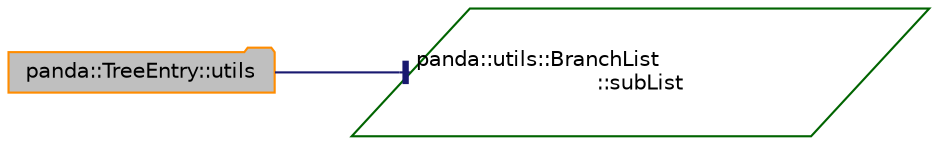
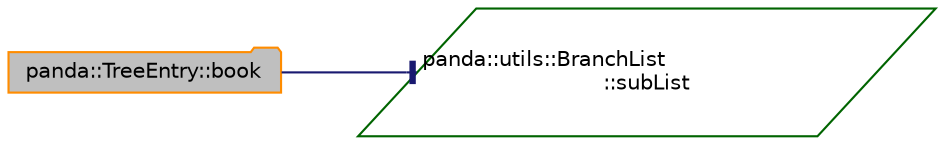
  digraph {
    rankdir=LR
    node [fontname=Helvetica fontsize=10 style=filled]
-   n1 [color=darkorange fillcolor=grey75 fontcolor=black height=0.2 label="panda::TreeEntry::utils" shape=folder width=0.4]
+   n1 [color=darkorange fillcolor=grey75 fontcolor=black height=0.2 label="panda::TreeEntry::book" shape=folder width=0.4]
    n2 [color=darkgreen fillcolor=white height=0.2 label="panda::utils::BranchList\l::subList" shape=parallelogram width=0.4]
    n1 -> n2 [color=midnightblue fontname=Helvetica fontsize=10 labelfontname=Helvetica labelfontsize=10 style=solid arrowhead=tee]
  }
